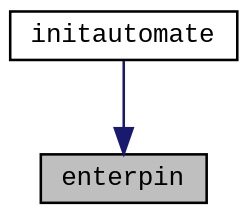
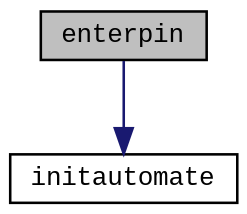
  digraph {
    rankdir=TB
    fontname="Liberation Mono"
    node [color=black fontname="Liberation Mono" fontsize=10 shape=record style=filled]
    n1 [fillcolor=grey75 fontcolor=black height=0.2 label=enterpin width=0.4]
    n2 [fillcolor=white height=0.2 label=initautomate width=0.4]
-   n2 -> n1 [color=midnightblue fontname="Liberation Mono" fontsize=10 labelfontname=Helvetica labelfontsize=10 style=solid]
+   n1 -> n2 [color=midnightblue fontname="Liberation Mono" fontsize=10 labelfontname=Helvetica labelfontsize=10 style=solid]
  }
